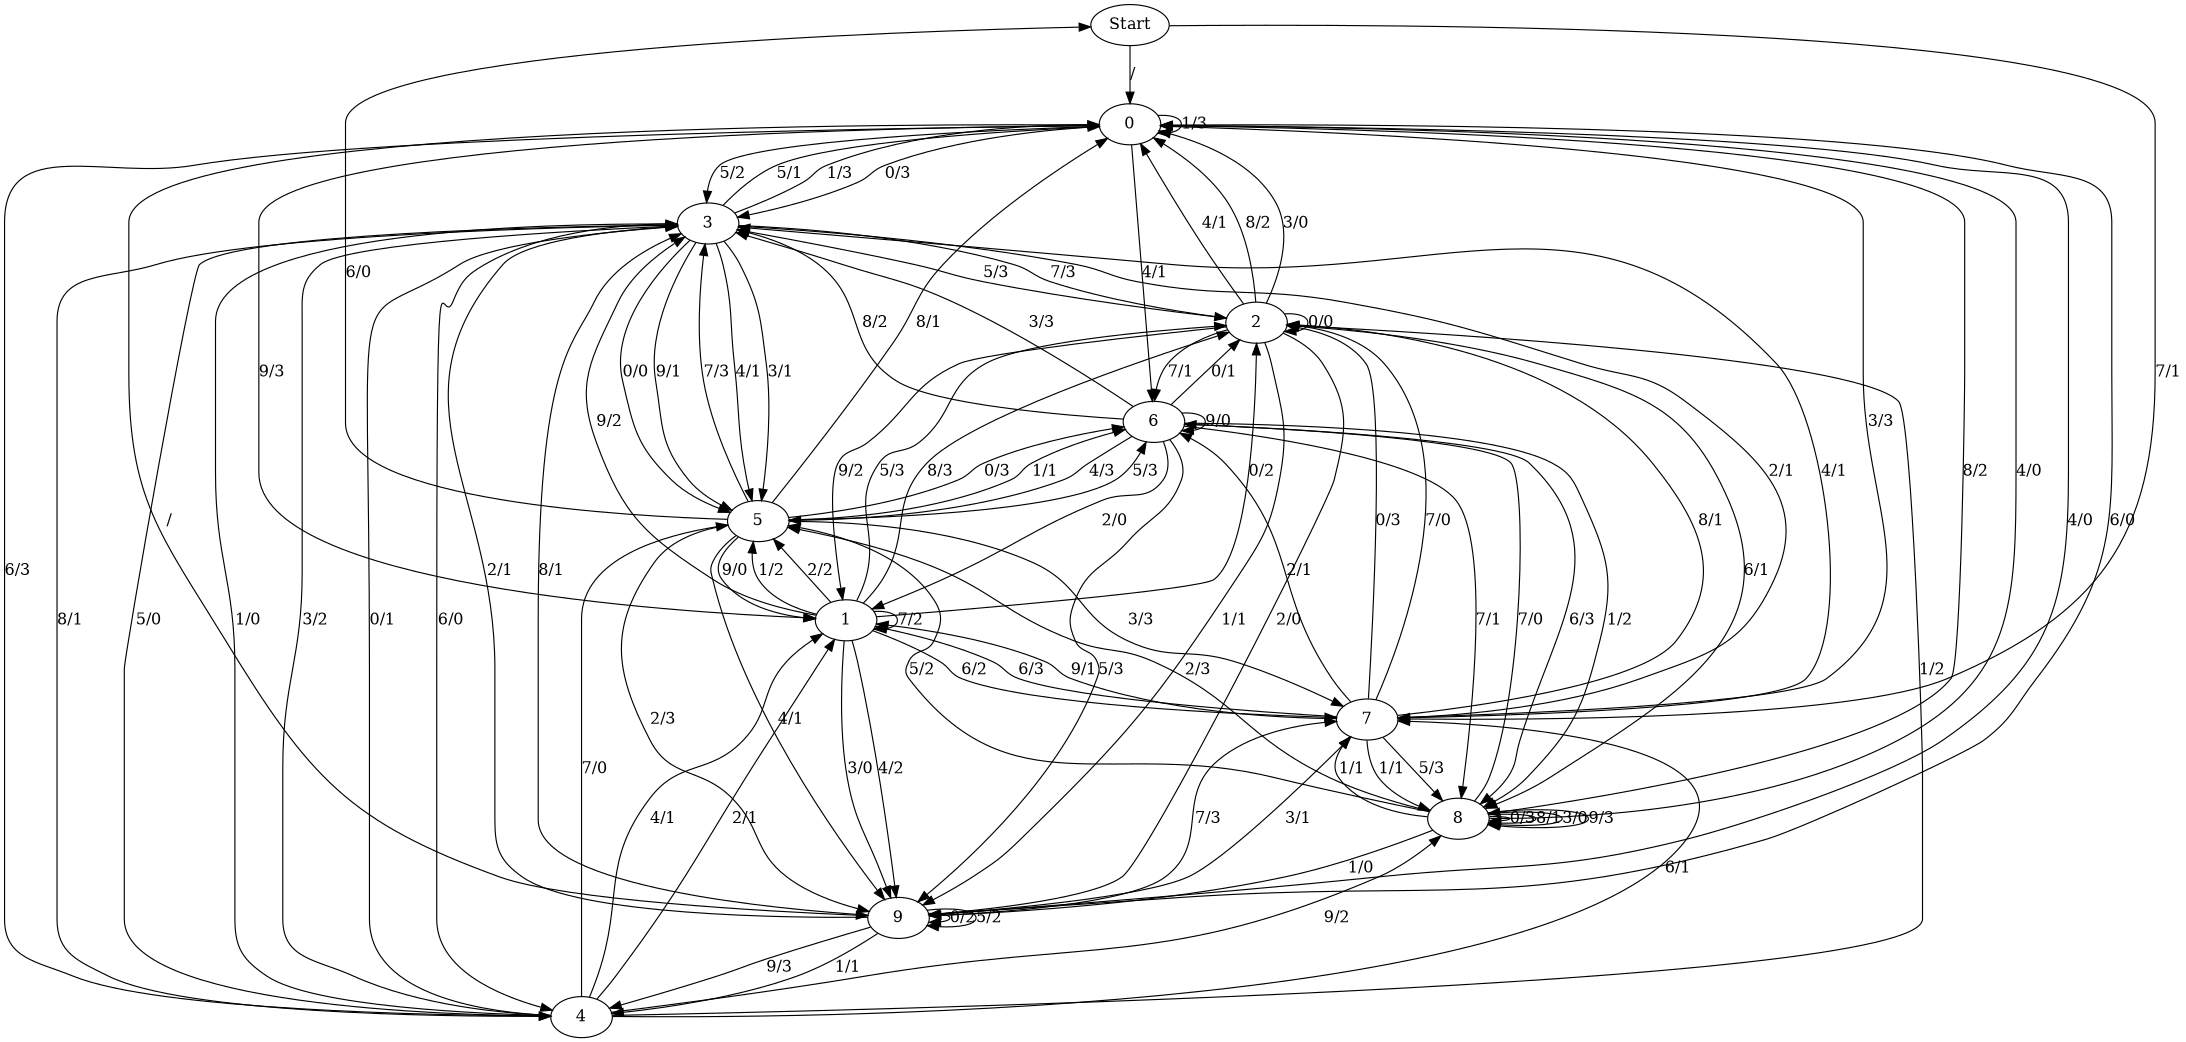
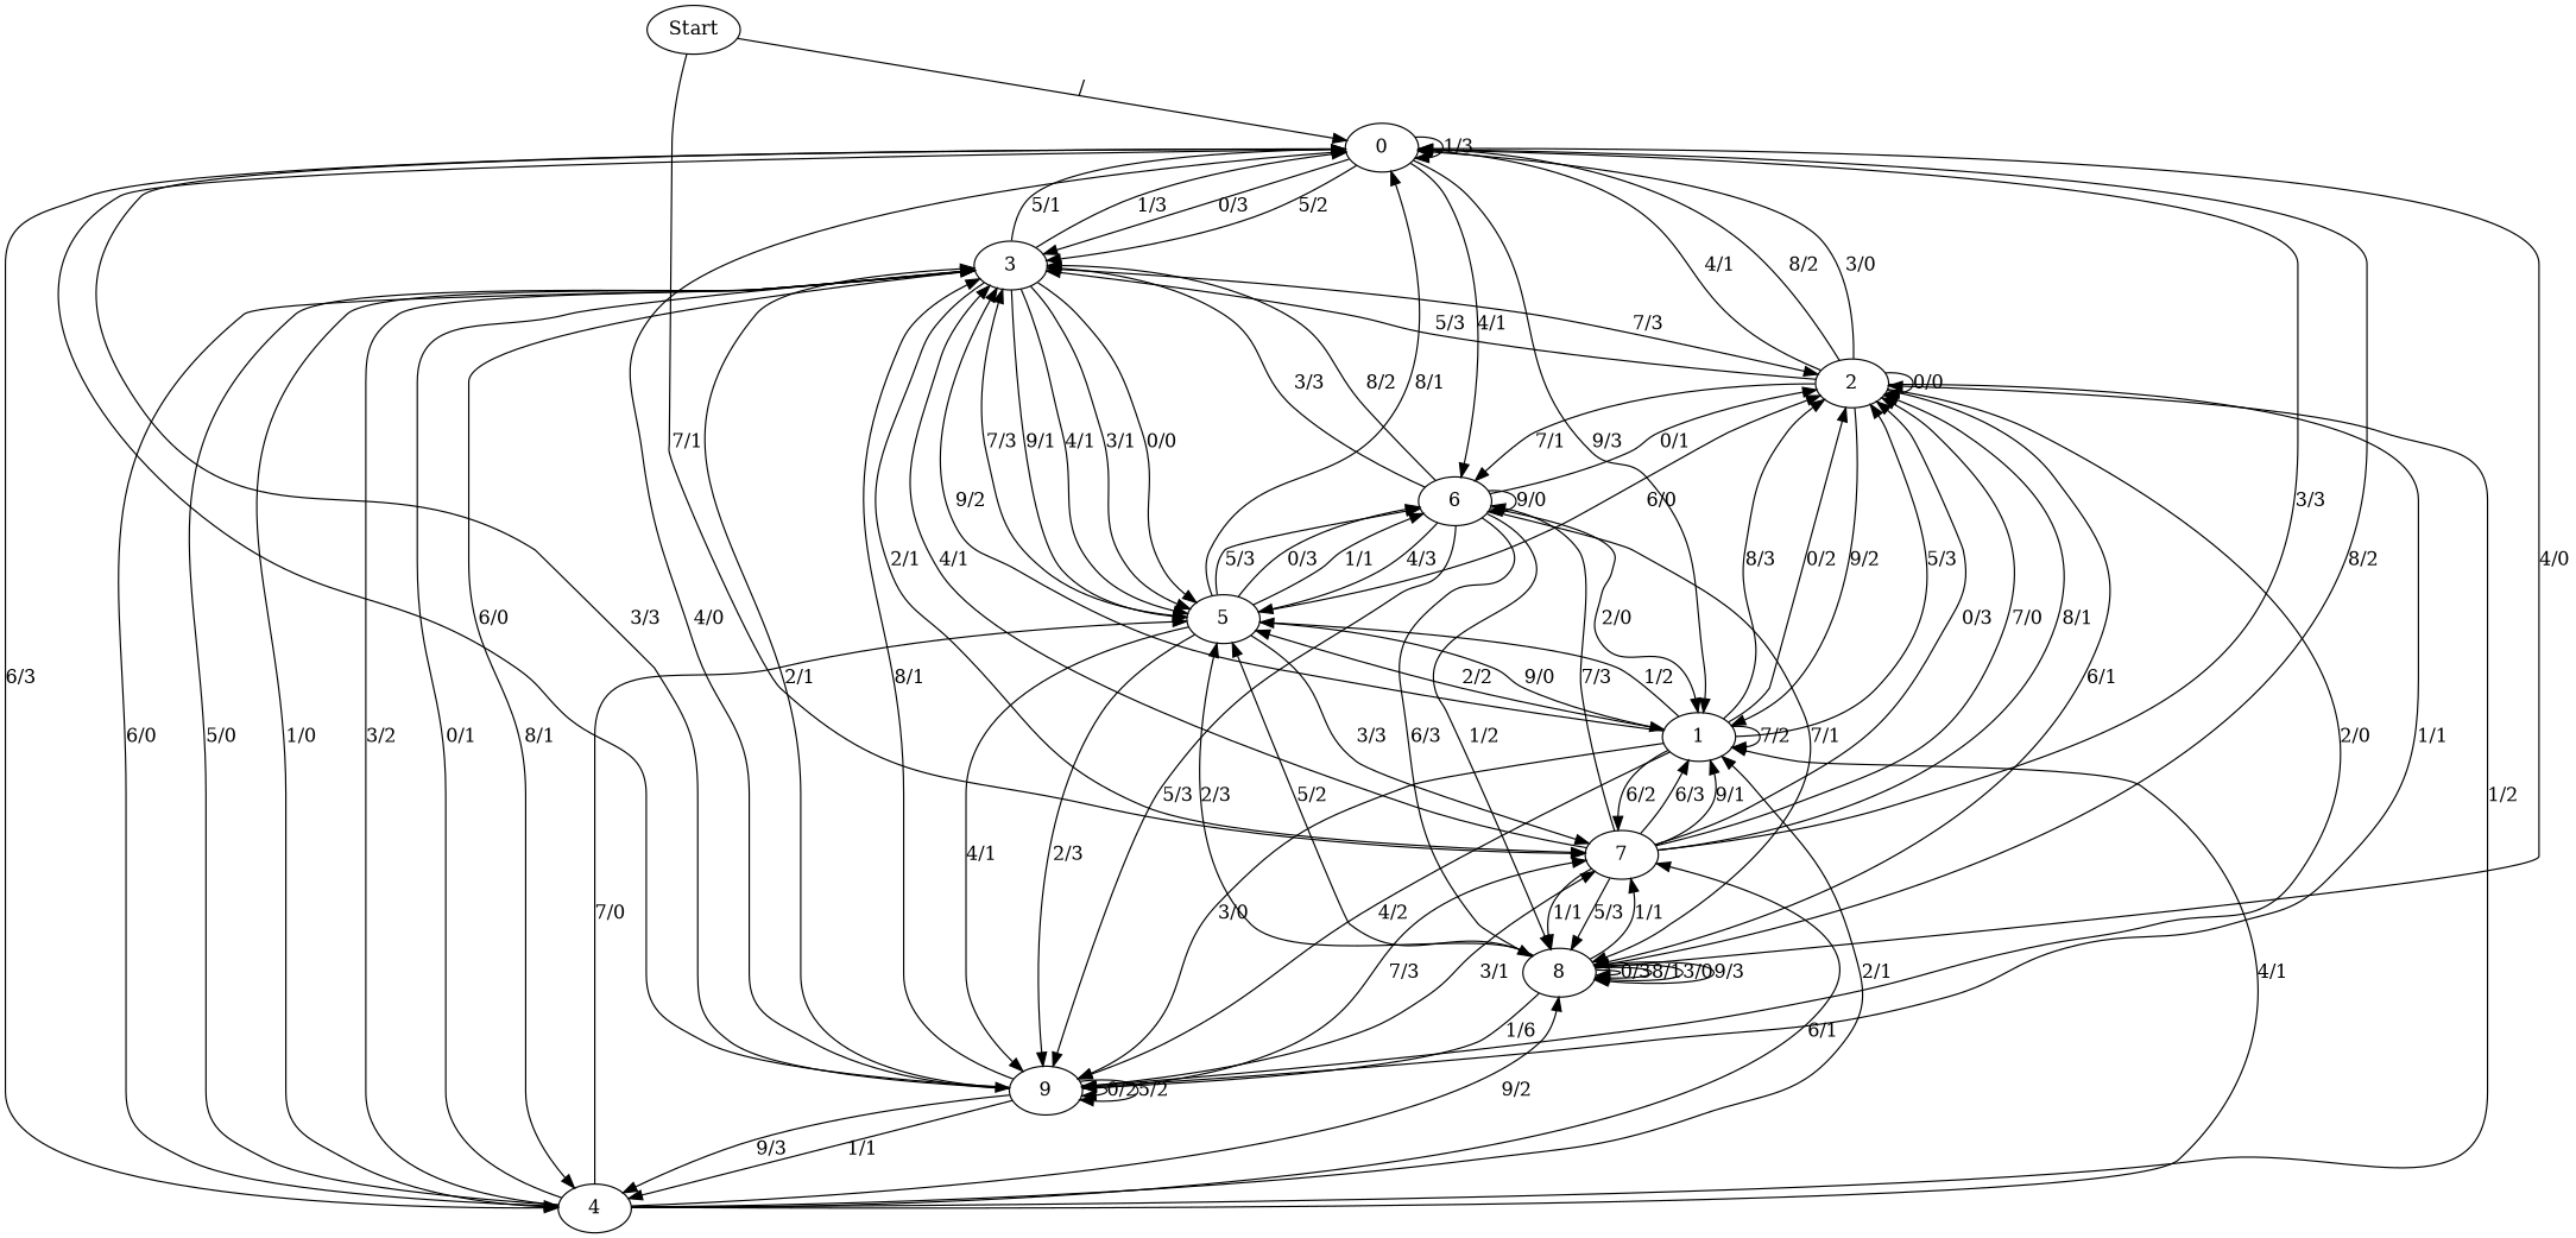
  digraph {
    Start
    0
    7
    3
    9
    1
    8
    4
    6
    5
    2
    Start -> 0 [label="/"]
    Start -> 7 [label="7/1"]
    0 -> 0 [label="1/3"]
    0 -> 3 [label="0/3"]
    0 -> 3 [label="5/2"]
-   0 -> 9 [label="/"]
+   0 -> 9 [label="3/3"]
    0 -> 1 [label="9/3"]
    0 -> 8 [label="8/2"]
    0 -> 4 [label="6/3"]
    0 -> 6 [label="4/1"]
    7 -> 0 [label="3/3"]
    7 -> 3 [label="4/1"]
    7 -> 1 [label="6/3"]
    7 -> 1 [label="9/1"]
    7 -> 8 [label="1/1"]
    7 -> 8 [label="5/3"]
-   7 -> 6 [label="2/1"]
+   7 -> 6 [label="7/3"]
    7 -> 2 [label="0/3"]
    7 -> 2 [label="7/0"]
    7 -> 2 [label="8/1"]
    3 -> 0 [label="5/1"]
    3 -> 0 [label="1/3"]
    3 -> 7 [label="2/1"]
    3 -> 4 [label="6/0"]
    3 -> 4 [label="8/1"]
    3 -> 5 [label="9/1"]
    3 -> 5 [label="4/1"]
    3 -> 5 [label="3/1"]
    3 -> 5 [label="0/0"]
    3 -> 2 [label="7/3"]
    9 -> 0 [label="4/0"]
    9 -> 0 [label="6/0"]
    9 -> 7 [label="7/3"]
    9 -> 7 [label="3/1"]
    9 -> 3 [label="2/1"]
    9 -> 3 [label="8/1"]
    9 -> 9 [label="0/2"]
    9 -> 9 [label="5/2"]
    9 -> 4 [label="1/1"]
    9 -> 4 [label="9/3"]
    1 -> 7 [label="6/2"]
    1 -> 3 [label="9/2"]
    1 -> 9 [label="3/0"]
    1 -> 9 [label="4/2"]
    1 -> 1 [label="7/2"]
    1 -> 5 [label="1/2"]
    1 -> 5 [label="2/2"]
    1 -> 2 [label="5/3"]
    1 -> 2 [label="8/3"]
    1 -> 2 [label="0/2"]
    8 -> 0 [label="4/0"]
    8 -> 7 [label="1/1"]
-   8 -> 9 [label="1/0"]
+   8 -> 9 [label="1/6"]
    8 -> 8 [label="0/3"]
    8 -> 8 [label="8/1"]
    8 -> 8 [label="3/0"]
    8 -> 8 [label="9/3"]
-   8 -> 6 [label="7/0"]
    8 -> 5 [label="5/2"]
    8 -> 5 [label="2/3"]
    4 -> 7 [label="6/1"]
    4 -> 3 [label="5/0"]
    4 -> 3 [label="1/0"]
    4 -> 3 [label="3/2"]
    4 -> 3 [label="0/1"]
    4 -> 1 [label="4/1"]
    4 -> 1 [label="2/1"]
    4 -> 8 [label="9/2"]
    4 -> 5 [label="7/0"]
    4 -> 2 [label="1/2"]
    6 -> 3 [label="8/2"]
    6 -> 3 [label="3/3"]
    6 -> 9 [label="5/3"]
    6 -> 1 [label="2/0"]
    6 -> 8 [label="6/3"]
    6 -> 8 [label="1/2"]
    6 -> 8 [label="7/1"]
    6 -> 6 [label="9/0"]
    6 -> 5 [label="4/3"]
    6 -> 2 [label="0/1"]
    5 -> 0 [label="8/1"]
    5 -> 7 [label="3/3"]
    5 -> 3 [label="7/3"]
    5 -> 9 [label="2/3"]
    5 -> 9 [label="4/1"]
    5 -> 1 [label="9/0"]
    5 -> 6 [label="5/3"]
    5 -> 6 [label="0/3"]
    5 -> 6 [label="1/1"]
-   5 -> Start [label="6/0"]
+   5 -> 2 [label="6/0"]
    2 -> 0 [label="4/1"]
    2 -> 0 [label="8/2"]
    2 -> 0 [label="3/0"]
    2 -> 3 [label="5/3"]
    2 -> 9 [label="2/0"]
    2 -> 9 [label="1/1"]
    2 -> 1 [label="9/2"]
    2 -> 8 [label="6/1"]
    2 -> 6 [label="7/1"]
    2 -> 2 [label="0/0"]
  }
